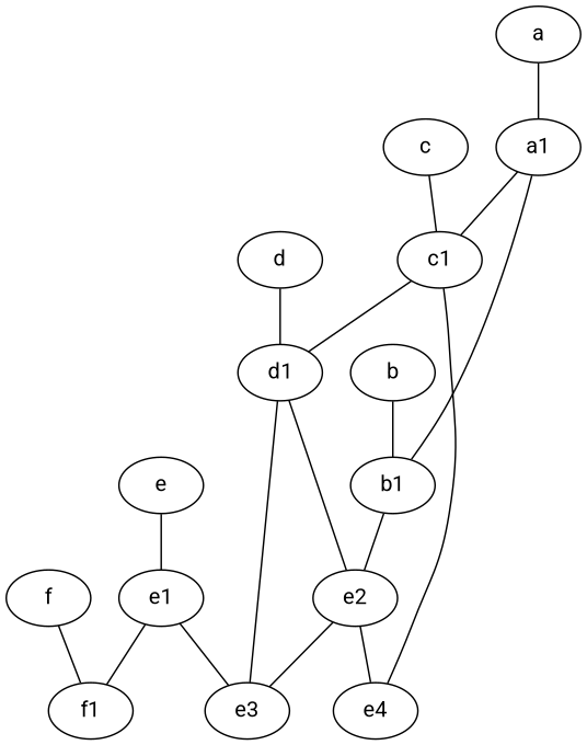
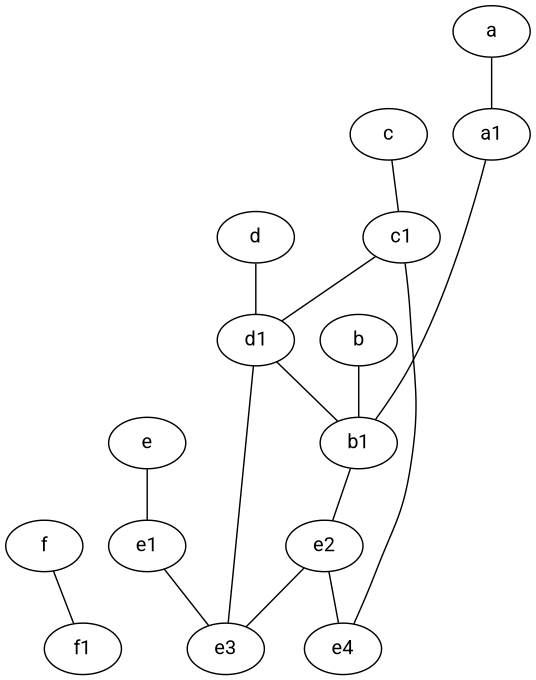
  graph {
    fontname=Roboto
    node [fontname=Roboto labelfontsize=50]
    edge [fontname=Roboto]
    e2
    e3
    e4
    e1
    f1
    f
    d
    d1
    c1
    c
    e
    b
    b1
    a
    a1
    e2 -- e3
    e2 -- e4
    e1 -- e3
-   e1 -- f1
    f -- f1
    d -- d1
-   d1 -- e2
+   d1 -- b1
    d1 -- e3
    c1 -- e4
    c1 -- d1
    c -- c1
    e -- e1
    b -- b1
    b1 -- e2
    a -- a1
-   a1 -- c1
    a1 -- b1
  }
